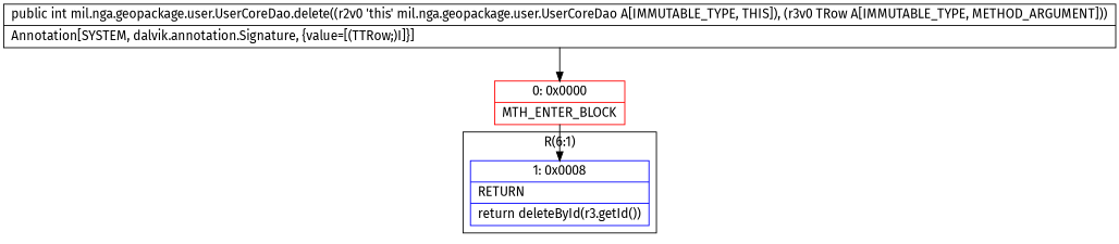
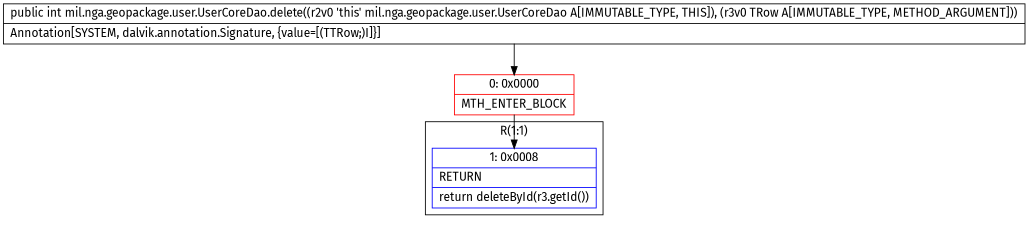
  digraph {
    fontname="Fira Sans"
    node [shape=record fontname="Fira Sans"]
    edge [fontname="Fira Sans"]
    n1 [color=blue label="{1\:\ 0x0008|RETURN\l|return deleteById(r3.getId())\l}"]
    n2 [color=red label="{0\:\ 0x0000|MTH_ENTER_BLOCK\l}"]
    n3 [label="{public int mil.nga.geopackage.user.UserCoreDao.delete((r2v0 'this' mil.nga.geopackage.user.UserCoreDao A[IMMUTABLE_TYPE, THIS]), (r3v0 TRow A[IMMUTABLE_TYPE, METHOD_ARGUMENT]))  | Annotation[SYSTEM, dalvik.annotation.Signature, \{value=[(TTRow;)I]\}]\l}"]
    subgraph cluster_1 {
-     label="R(6:1)"
+     label="R(1:1)"
      n1
    }
    n2 -> n1
    n3 -> n2
  }
